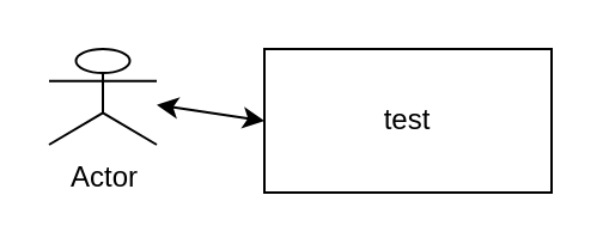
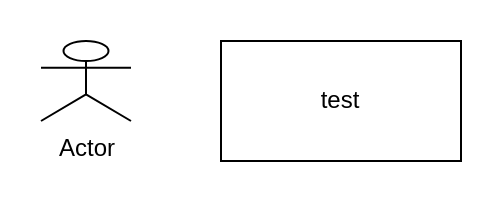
  <mxCell id="0" />
  <mxCell id="1" parent="0" />
  <mxCell id="2" value="test" style="rounded=0;whiteSpace=wrap;html=1;" vertex="1" parent="1"><mxGeometry x="110" y="20" width="120" height="60" as="geometry" /></mxCell>
- <mxCell id="3" value="" style="endArrow=classic;startArrow=classic;html=1;rounded=0;exitX=0;exitY=0.5;exitDx=0;exitDy=0;" edge="1" parent="1" source="2" target="4"><mxGeometry width="50" height="50" relative="1" as="geometry"><mxPoint x="270" y="160" as="sourcePoint" /><mxPoint x="320" y="110" as="targetPoint" /></mxGeometry></mxCell>
  <mxCell id="4" value="Actor" style="shape=umlActor;verticalLabelPosition=bottom;verticalAlign=top;html=1;outlineConnect=0;" vertex="1" parent="1"><mxGeometry x="20" y="20" width="45" height="40" as="geometry" /></mxCell>
